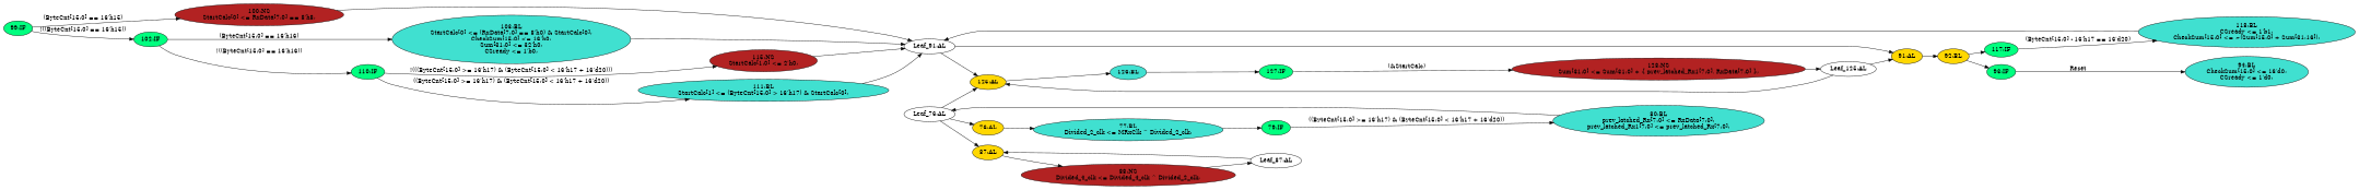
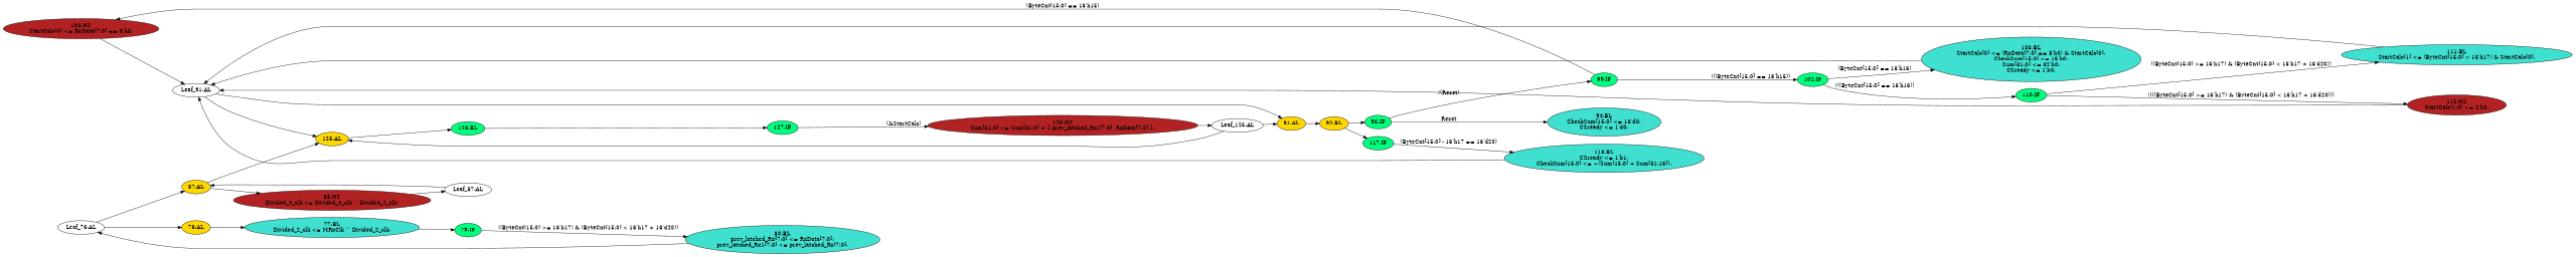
  strict digraph {
    rankdir=LR
    node [fillcolor=turquoise statements="[]" style=filled typ=Block]
    edge [cond="[]" lineno=None]
    n1 [ast="<pyverilog.vparser.ast.NonblockingSubstitution object at 0x7fafbe82dd90>" fillcolor=firebrick label="100:NS\nStartCalc[0] <= RxData[7:0] == 8'h8;" statements="[<pyverilog.vparser.ast.NonblockingSubstitution object at 0x7fafbe82dd90>]" typ=NonblockingSubstitution]
    n2 [def_var="['CSready', 'CheckSum', 'StartCalc', 'Sum']" label="Leaf_91:AL" fillcolor="" statements="" style="" typ=""]
    n3 [ast="<pyverilog.vparser.ast.Always object at 0x7fafbe82d490>" clk_sens=False fillcolor=gold label="91:AL" sens="['Divided_2_clk', 'Reset']" typ=Always use_var="['Reset', 'RxData', 'StartCalc', 'ByteCnt', 'Sum']"]
    n4 [ast="<pyverilog.vparser.ast.Always object at 0x7fafbe834d10>" clk_sens=False fillcolor=gold label="125:AL" sens="['Divided_4_clk']" typ=Always use_var="['RxData', 'prev_latched_Rx1', 'StartCalc', 'Sum']"]
    n5 [ast="<pyverilog.vparser.ast.Block object at 0x7fafbe82d550>" fillcolor=gold label="92:BL"]
-   n6 [ast="<pyverilog.vparser.ast.Block object at 0x7fafbe834d90>" label="126:BL"]
+   n6 [ast="<pyverilog.vparser.ast.Block object at 0x7fafbe834d90>" fillcolor=springgreen label="126:BL"]
    n7 [def_var="['Divided_4_clk']" label="Leaf_87:AL" fillcolor="" statements="" style="" typ=""]
    n8 [ast="<pyverilog.vparser.ast.Always object at 0x7fafbe4232d0>" clk_sens=False fillcolor=gold label="87:AL" sens="['Divided_2_clk']" typ=Always use_var="['Divided_4_clk', 'Divided_2_clk']"]
    n9 [ast="<pyverilog.vparser.ast.NonblockingSubstitution object at 0x7fafbe82d1d0>" fillcolor=firebrick label="88:NS\nDivided_4_clk <= Divided_4_clk ^ Divided_2_clk;" statements="[<pyverilog.vparser.ast.NonblockingSubstitution object at 0x7fafbe82d1d0>]" typ=NonblockingSubstitution]
    n10 [ast="<pyverilog.vparser.ast.IfStatement object at 0x7fafbe82ddd0>" fillcolor=springgreen label="99:IF" typ=IfStatement]
    n11 [ast="<pyverilog.vparser.ast.IfStatement object at 0x7fafbe8329d0>" fillcolor=springgreen label="102:IF" typ=IfStatement]
    n12 [ast="<pyverilog.vparser.ast.Block object at 0x7fafbe832890>" label="103:BL\nStartCalc[0] <= (RxData[7:0] == 8'h0) & StartCalc[0];\nCheckSum[15:0] <= 16'h0;\nSum[31:0] <= 32'h0;\nCSready <= 1'b0;" statements="[<pyverilog.vparser.ast.NonblockingSubstitution object at 0x7fafbe8324d0>, <pyverilog.vparser.ast.NonblockingSubstitution object at 0x7fafbe8326d0>, <pyverilog.vparser.ast.NonblockingSubstitution object at 0x7fafbe8328d0>, <pyverilog.vparser.ast.NonblockingSubstitution object at 0x7fafbe832a10>]"]
    n13 [ast="<pyverilog.vparser.ast.IfStatement object at 0x7fafbe834510>" fillcolor=springgreen label="110:IF" typ=IfStatement]
    n14 [ast="<pyverilog.vparser.ast.Block object at 0x7fafbe832f90>" label="111:BL\nStartCalc[1] <= (ByteCnt[15:0] > 16'h17) & StartCalc[0];" statements="[<pyverilog.vparser.ast.NonblockingSubstitution object at 0x7fafbe834350>]"]
    n15 [ast="<pyverilog.vparser.ast.NonblockingSubstitution object at 0x7fafbe834590>" fillcolor=firebrick label="115:NS\nStartCalc[1:0] <= 2'h0;" statements="[<pyverilog.vparser.ast.NonblockingSubstitution object at 0x7fafbe834590>]" typ=NonblockingSubstitution]
    n16 [ast="<pyverilog.vparser.ast.IfStatement object at 0x7fafbe82d810>" fillcolor=springgreen label="93:IF" typ=IfStatement]
    n17 [ast="<pyverilog.vparser.ast.IfStatement object at 0x7fafbe834550>" fillcolor=springgreen label="117:IF" typ=IfStatement]
    n18 [ast="<pyverilog.vparser.ast.Block object at 0x7fafbe82d6d0>" label="94:BL\nCheckSum[15:0] <= 16'd0;\nCSready <= 1'd0;" statements="[<pyverilog.vparser.ast.NonblockingSubstitution object at 0x7fafbe82d710>, <pyverilog.vparser.ast.NonblockingSubstitution object at 0x7fafbe82d850>]"]
    n19 [ast="<pyverilog.vparser.ast.Block object at 0x7fafbe8348d0>" label="118:BL\nCSready <= 1'b1;\nCheckSum[15:0] <= ~(Sum[15:0] + Sum[31:16]);" statements="[<pyverilog.vparser.ast.NonblockingSubstitution object at 0x7fafbe834710>, <pyverilog.vparser.ast.NonblockingSubstitution object at 0x7fafbe834c10>]"]
    n20 [ast="<pyverilog.vparser.ast.IfStatement object at 0x7fafbe834f50>" fillcolor=springgreen label="127:IF" typ=IfStatement]
    n21 [ast="<pyverilog.vparser.ast.NonblockingSubstitution object at 0x7fafbe3e3410>" fillcolor=firebrick label="128:NS\nSum[31:0] <= Sum[31:0] + { prev_latched_Rx1[7:0], RxData[7:0] };" statements="[<pyverilog.vparser.ast.NonblockingSubstitution object at 0x7fafbe3e3410>]" typ=NonblockingSubstitution]
    n22 [def_var="['Sum']" label="Leaf_125:AL" fillcolor="" statements="" style="" typ=""]
    n23 [ast="<pyverilog.vparser.ast.Block object at 0x7fafbe423390>" label="77:BL\nDivided_2_clk <= MRxClk ^ Divided_2_clk;" statements="[<pyverilog.vparser.ast.NonblockingSubstitution object at 0x7fafbe423310>]"]
    n24 [ast="<pyverilog.vparser.ast.IfStatement object at 0x7fafbe423710>" fillcolor=springgreen label="79:IF" typ=IfStatement]
    n25 [ast="<pyverilog.vparser.ast.Block object at 0x7fafbe423cd0>" label="80:BL\nprev_latched_Rx[7:0] <= RxData[7:0];\nprev_latched_Rx1[7:0] <= prev_latched_Rx[7:0];" statements="[<pyverilog.vparser.ast.NonblockingSubstitution object at 0x7fafbe423a90>, <pyverilog.vparser.ast.NonblockingSubstitution object at 0x7fafbe423e10>]"]
    n26 [def_var="['prev_latched_Rx1', 'Divided_2_clk', 'prev_latched_Rx']" label="Leaf_76:AL" fillcolor="" statements="" style="" typ=""]
    n27 [ast="<pyverilog.vparser.ast.Always object at 0x7fafbe423150>" clk_sens=True fillcolor=gold label="76:AL" sens="['MRxClk']" typ=Always use_var="['RxData', 'Divided_2_clk', 'prev_latched_Rx', 'ByteCnt', 'MRxClk']"]
    n1 -> n2
    n2 -> n3 [cond="" lineno=""]
    n2 -> n4 [cond="" lineno=""]
    n3 -> n5
    n4 -> n6
    n5 -> n16
    n5 -> n17
    n6 -> n20
    n7 -> n8 [cond="" lineno=""]
    n8 -> n9
    n9 -> n7
    n10 -> n1 [cond="['ByteCnt']" label="(ByteCnt[15:0] == 16'h15)" lineno=99]
    n10 -> n11 [cond="['ByteCnt']" label="!((ByteCnt[15:0] == 16'h15))" lineno=99]
    n11 -> n12 [cond="['ByteCnt']" label="(ByteCnt[15:0] == 16'h16)" lineno=102]
    n11 -> n13 [cond="['ByteCnt']" label="!((ByteCnt[15:0] == 16'h16))" lineno=102]
    n12 -> n2
    n13 -> n14 [cond="['ByteCnt', 'ByteCnt']" label="((ByteCnt[15:0] >= 16'h17) & (ByteCnt[15:0] < 16'h17 + 16'd20))" lineno=110]
    n13 -> n15 [cond="['ByteCnt', 'ByteCnt']" label="!(((ByteCnt[15:0] >= 16'h17) & (ByteCnt[15:0] < 16'h17 + 16'd20)))" lineno=110]
    n14 -> n2
    n15 -> n2
+   n16 -> n10 [cond="['Reset']" label="!(Reset)" lineno=93]
    n16 -> n18 [cond="['Reset']" label=Reset lineno=93]
    n17 -> n19 [cond="['ByteCnt']" label="(ByteCnt[15:0] - 16'h17 == 16'd20)" lineno=117]
    n19 -> n2
    n20 -> n21 [cond="['StartCalc']" label="(&StartCalc)" lineno=127]
    n21 -> n22
    n22 -> n3 [cond="" lineno=""]
    n22 -> n4 [cond="" lineno=""]
    n23 -> n24
    n24 -> n25 [cond="['ByteCnt', 'ByteCnt']" label="((ByteCnt[15:0] >= 16'h17) & (ByteCnt[15:0] < 16'h17 + 16'd20))" lineno=79]
    n25 -> n26
-   n26 -> n4 [cond="" lineno=""]
+   n8 -> n4 [cond="" lineno=""]
    n26 -> n8 [cond="" lineno=""]
    n26 -> n27 [cond="" lineno=""]
    n27 -> n23
  }
